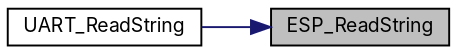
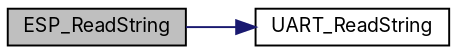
  digraph {
    rankdir=LR
    fontname=Inter
    node [color=black fontname=Inter fontsize=10 shape=record style=filled]
    n1 [fillcolor=grey75 fontcolor=black height=0.2 label=ESP_ReadString width=0.4]
    n2 [fillcolor=white height=0.2 label=UART_ReadString width=0.4]
-   n2 -> n1 [color=midnightblue fontname=Inter fontsize=10 labelfontname=Helvetica labelfontsize=10 style=solid]
+   n1 -> n2 [color=midnightblue fontname=Inter fontsize=10 labelfontname=Helvetica labelfontsize=10 style=solid]
  }
